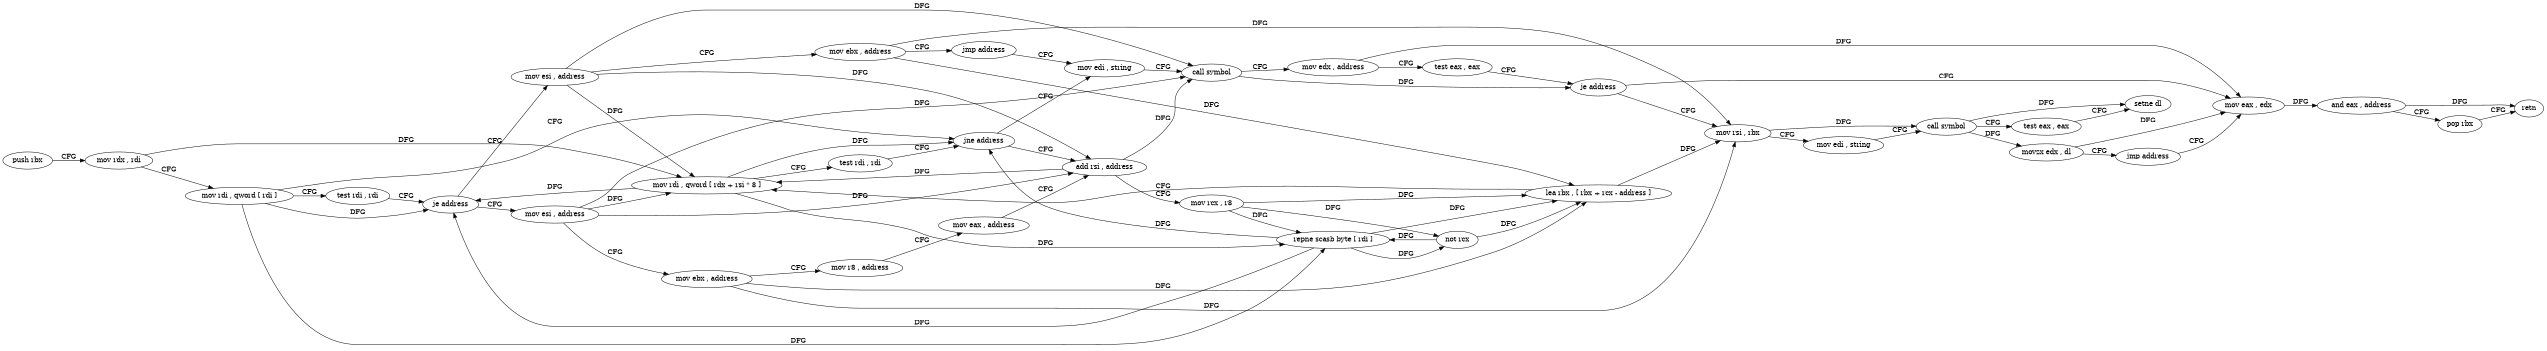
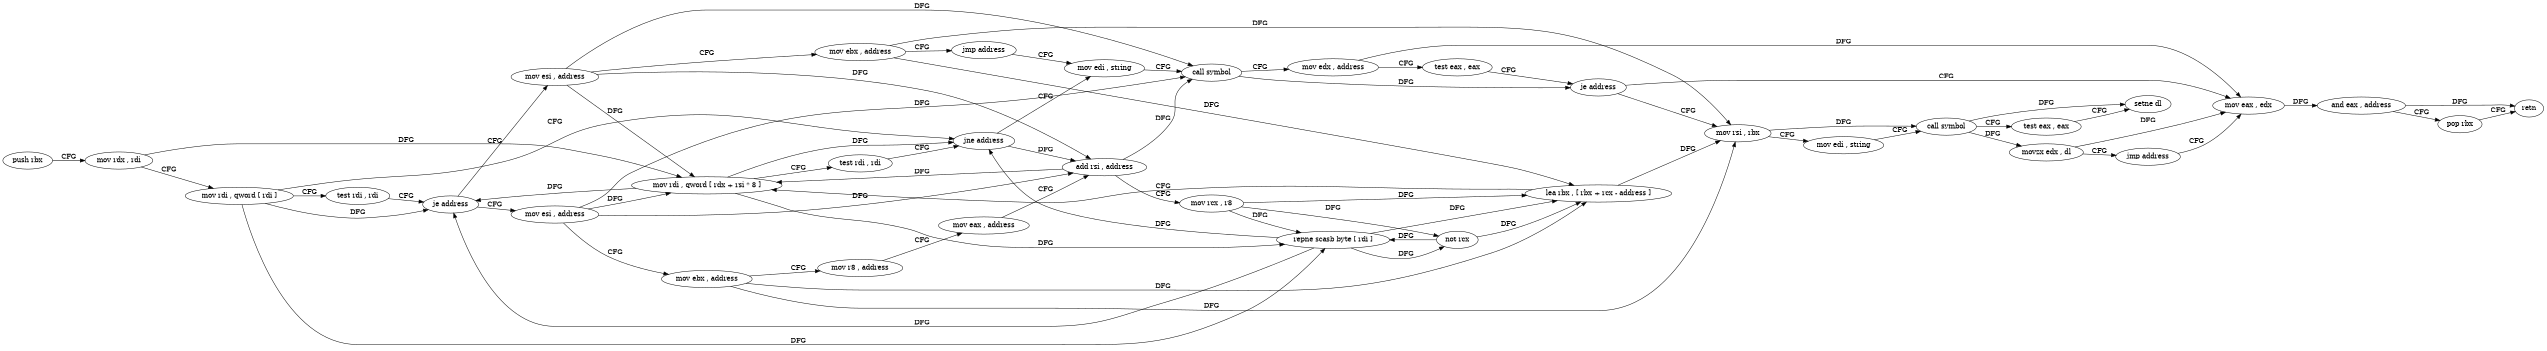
  digraph {
    rankdir=LR
    n1 [label="push rbx"]
    n2 [label="mov rdx , rdi"]
    n3 [label="mov rdi , qword [ rdi ]"]
    n4 [label="mov rdi , qword [ rdx + rsi * 8 ]"]
    n5 [label="test rdi , rdi"]
    n6 [label="je address"]
    n7 [label="repne scasb byte [ rdi ]"]
    n8 [label="jne address"]
    n9 [label="test rdi , rdi"]
    n10 [label="mov esi , address"]
    n11 [label="mov esi , address"]
    n12 [label="lea rbx , [ rbx + rcx - address ]"]
    n13 [label="not rcx"]
    n14 [label="add rsi , address"]
    n15 [label="mov edi , string"]
    n16 [label="mov ebx , address"]
    n17 [label="call symbol"]
    n18 [label="mov ebx , address"]
    n19 [label="jmp address"]
    n20 [label="mov rsi , rbx"]
    n21 [label="mov rcx , r8"]
    n22 [label="mov edx , address"]
    n23 [label="je address"]
    n24 [label="mov r8 , address"]
    n25 [label="mov edi , string"]
    n26 [label="call symbol"]
    n27 [label="mov eax , address"]
    n28 [label="test eax , eax"]
    n29 [label="mov eax , edx"]
    n30 [label="and eax , address"]
    n31 [label="test eax , eax"]
    n32 [label="setne dl"]
    n33 [label="movzx edx , dl"]
    n34 [label="pop rbx"]
    n35 [label=retn]
    n36 [label="jmp address"]
    n1 -> n2 [label=CFG]
    n2 -> n3 [label=CFG]
    n2 -> n4 [label=DFG]
    n3 -> n5 [label=CFG]
    n3 -> n6 [label=DFG]
    n3 -> n7 [label=DFG]
    n3 -> n8 [label=CFG]
    n4 -> n6 [label=DFG]
    n4 -> n7 [label=DFG]
    n4 -> n8 [label=DFG]
    n4 -> n9 [label=CFG]
    n5 -> n6 [label=CFG]
    n6 -> n10 [label=CFG]
    n6 -> n11 [label=CFG]
    n7 -> n6 [label=DFG]
    n7 -> n8 [label=DFG]
    n7 -> n12 [label=DFG]
    n7 -> n13 [label=DFG]
-   n8 -> n14 [label=CFG]
+   n8 -> n14 [label=DFG]
    n8 -> n15 [label=CFG]
    n9 -> n8 [label=CFG]
    n10 -> n4 [label=DFG]
    n10 -> n14 [label=DFG]
    n10 -> n16 [label=CFG]
    n10 -> n17 [label=DFG]
    n11 -> n4 [label=DFG]
    n11 -> n14 [label=DFG]
    n11 -> n17 [label=DFG]
    n11 -> n18 [label=CFG]
    n12 -> n4 [label=CFG]
    n12 -> n20 [label=DFG]
    n13 -> n7 [label=DFG]
    n13 -> n12 [label=DFG]
    n14 -> n4 [label=DFG]
    n14 -> n17 [label=DFG]
    n14 -> n21 [label=CFG]
    n15 -> n17 [label=CFG]
    n16 -> n12 [label=DFG]
    n16 -> n19 [label=CFG]
    n16 -> n20 [label=DFG]
    n17 -> n22 [label=CFG]
    n17 -> n23 [label=DFG]
    n18 -> n12 [label=DFG]
    n18 -> n20 [label=DFG]
    n18 -> n24 [label=CFG]
    n19 -> n15 [label=CFG]
    n20 -> n25 [label=CFG]
    n20 -> n26 [label=DFG]
    n21 -> n7 [label=DFG]
    n21 -> n12 [label=DFG]
    n21 -> n13 [label=DFG]
    n22 -> n28 [label=CFG]
    n22 -> n29 [label=DFG]
    n23 -> n20 [label=CFG]
    n23 -> n29 [label=CFG]
    n24 -> n27 [label=CFG]
    n25 -> n26 [label=CFG]
    n26 -> n31 [label=CFG]
    n26 -> n32 [label=DFG]
    n26 -> n33 [label=DFG]
    n27 -> n14 [label=CFG]
    n28 -> n23 [label=CFG]
    n29 -> n30 [label=DFG]
    n30 -> n34 [label=CFG]
    n30 -> n35 [label=DFG]
    n31 -> n32 [label=CFG]
    n33 -> n29 [label=DFG]
    n33 -> n36 [label=CFG]
    n34 -> n35 [label=CFG]
    n36 -> n29 [label=CFG]
  }
